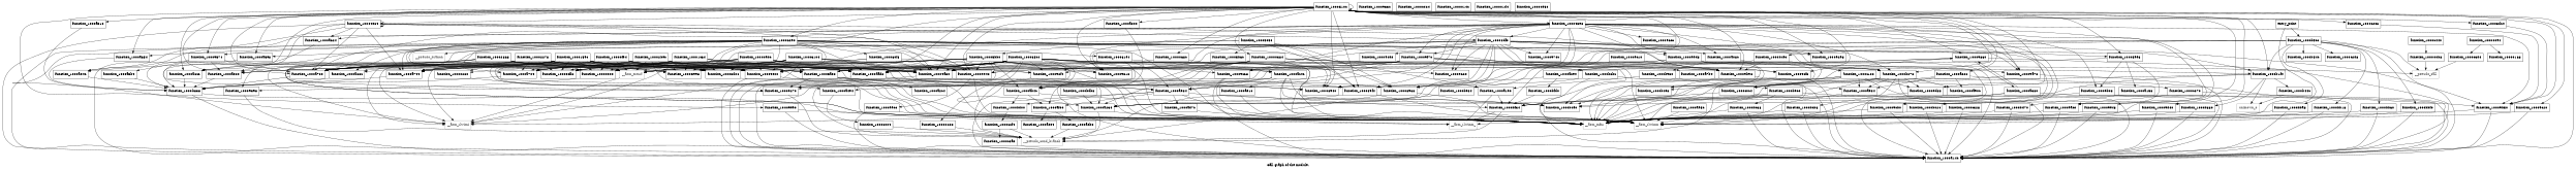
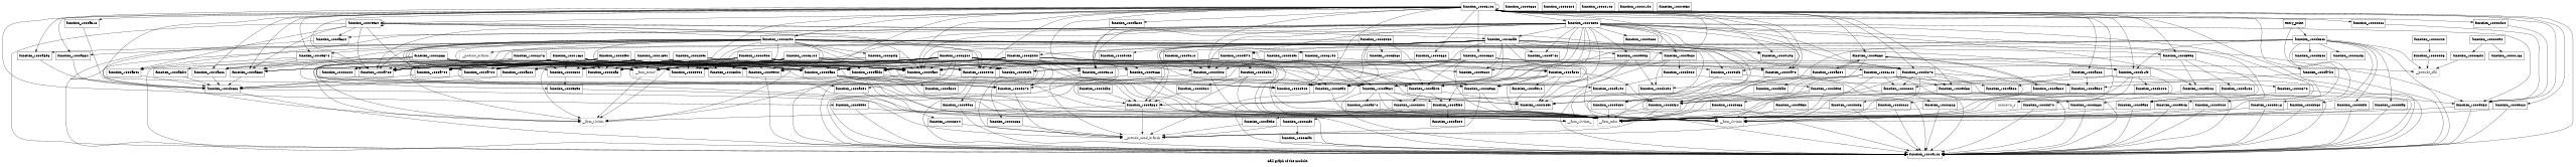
  digraph {
    label="Call graph of the module."
    node [shape=record]
    n1 [label="{function_100059e8}"]
    n2 [label="{function_1000a158}"]
    n3 [label="{function_10009ac0}"]
    n4 [label="{function_10009b08}"]
    n5 [label="{function_10009e00}"]
    n6 [label="{function_1000bd70}"]
    n7 [label="{function_1000a14c}"]
    n8 [color=gray50 fontcolor=gray50 label="{__asm_mfcr}"]
    n9 [label="{function_100092f4}"]
    n10 [color=gray50 fontcolor=gray50 label="{__pseudo_cond_branch}"]
    n11 [label="{function_10009318}"]
    n12 [label="{function_1000933c}"]
    n13 [label="{function_1000a580}"]
    n14 [label="{function_1000b838}"]
    n15 [label="{function_1000a5b4}"]
    n16 [label="{function_10009cb0}"]
    n17 [label="{function_10005a58}"]
    n18 [label="{function_10008968}"]
    n19 [label="{function_100089f4}"]
    n20 [label="{function_1000a2c4}"]
    n21 [label="{function_10009270}"]
    n22 [label="{function_10008940}"]
    n23 [color=gray50 fontcolor=gray50 label="{__asm_rlwinm}"]
    n24 [label="{function_10009e90}"]
    n25 [label="{function_10009398}"]
    n26 [label="{function_10009ed8}"]
    n27 [label="{function_10009a30}"]
    n28 [label="{function_1000ab4c}"]
    n29 [label="{function_1000b4e0}"]
    n30 [label="{function_1000b4e8}"]
    n31 [label="{function_1000af00}"]
    n32 [label="{function_1000bd00}"]
    n33 [label="{function_100094d0}"]
    n34 [label="{function_10009c68}"]
    n35 [label="{function_10009574}"]
    n36 [label="{function_1000a780}"]
    n37 [label="{function_10009620}"]
    n38 [label="{function_10009f7c}"]
    n39 [label="{function_10009948}"]
    n40 [label="{function_10009b98}"]
    n41 [label="{function_1000a984}"]
    n42 [label="{function_1000aadc}"]
    n43 [label="{function_1000b8bc}"]
    n44 [label="{function_100099cc}"]
    n45 [label="{function_1000ad7c}"]
    n46 [label="{function_1000a234}"]
    n47 [label="{function_1000be84}"]
    n48 [label="{function_100096cc}"]
    n49 [label="{function_10009cf8}"]
    n50 [label="{function_1000a5e8}"]
    n51 [label="{function_10005b6c}"]
    n52 [label="{function_10009d40}"]
    n53 [label="{function_1000a08c}"]
    n54 [label="{function_1000b930}"]
    n55 [label="{function_1000a190}"]
    n56 [label="{function_1000b9c0}"]
    n57 [label="{function_1000a68c}"]
    n58 [label="{function_10009c10}"]
    n59 [label="{function_1000974c}"]
    n60 [label="{function_10009860}"]
    n61 [label="{function_1000a2e4}"]
    n62 [label="{function_1000a380}"]
    n63 [label="{function_1000bfd0}"]
    n64 [label="{function_1000bf34}"]
    n65 [color=gray50 fontcolor=gray50 label="{__asm_rlwinm_}"]
    n66 [label="{function_10005bb0}"]
    n67 [label="{function_1000a6cc}"]
    n68 [label="{function_1000ac4c}"]
    n69 [label="{function_1000b278}"]
    n70 [color=gray50 fontcolor=gray50 label="{__asm_mtcrf}"]
    n71 [label="{function_10005998}"]
    n72 [label="{function_1000ae1c}"]
    n73 [label="{function_10009d88}"]
    n74 [label="{function_1000a934}"]
    n75 [label="{function_1000a90c}"]
    n76 [label="{function_1000c0c4}"]
    n77 [label="{function_1000bcb8}"]
    n78 [color=gray50 fontcolor=gray50 label="{__asm_rlwimi}"]
    n79 [label="{function_100060cc}"]
    n80 [label="{function_10009b50}"]
    n81 [label="{function_10009a78}"]
    n82 [label="{function_1000a624}"]
    n83 [label="{function_100060f8}"]
    n84 [label="{function_100061e4}"]
    n85 [label="{function_10009c20}"]
    n86 [label="{function_1000a4e4}"]
    n87 [label="{function_1000c004}"]
    n88 [label="{function_1000a518}"]
    n89 [label="{function_1000a654}"]
    n90 [label="{function_10006390}"]
    n91 [label="{function_1000a704}"]
    n92 [label="{function_1000a744}"]
    n93 [label="{function_1000b1f4}"]
    n94 [color=gray50 fontcolor=gray50 label="{__pseudo_branch}"]
    n95 [label="{function_10003ca8}"]
    n96 [label="{function_10003d0c}"]
    n97 [label="{function_1000b44c}"]
    n98 [label="{function_1000b880}"]
    n99 [color=gray50 fontcolor=gray50 label="{unknown_0}"]
    n100 [label="{function_10009e48}"]
    n101 [label="{function_10009298}"]
    n102 [label="{function_1000a54c}"]
    n103 [label="{function_1000bba8}"]
    n104 [label="{function_1000a7b4}"]
    n105 [label="{function_1000a800}"]
    n106 [label="{function_1000a82c}"]
    n107 [label="{function_1000c328}"]
    n108 [label="{function_1000a95c}"]
    n109 [label="{function_1000aeb8}"]
    n110 [label="{function_1000aee4}"]
    n111 [label="{function_1000c2f4}"]
    n112 [label="{function_1000b02c}"]
    n113 [label="{function_1000b4ec}"]
    n114 [label="{function_1000c188}"]
    n115 [label="{function_1000c370}"]
    n116 [label="{function_1000b54c}"]
    n117 [label="{function_1000b5cc}"]
    n118 [label="{function_1000bb18}"]
    n119 [label="{function_1000bb60}"]
    n120 [label="{function_1000bbf0}"]
    n121 [label="{function_1000c2d8}"]
    n122 [color=gray50 fontcolor=gray50 label="{__pseudo_call}"]
    n123 [label="{function_1000bc38}"]
    n124 [label="{function_1000c3a0}"]
    n125 [label="{function_1000bdb8}"]
    n126 [label="{function_1000c3d4}"]
    n127 [label="{function_1000c424}"]
    n128 [label="{function_1000c440}"]
    n129 [label="{function_100000b8}"]
    n130 [label="{function_10000094}"]
    n131 [label="{function_10000168}"]
    n132 [label="{function_1000014c}"]
    n133 [label="{function_100001d4}"]
    n134 [label="{entry_point}"]
    n135 [label="{function_10000238}"]
    n136 [label="{function_10000280}"]
    n137 [label="{function_10000300}"]
    n138 [label="{function_10000384}"]
    n139 [label="{function_1000068c}"]
    n140 [label="{function_100009bc}"]
    n141 [label="{function_10000fe4}"]
    n142 [label="{function_1000159c}"]
    n143 [label="{function_10001c64}"]
    n144 [label="{function_10002278}"]
    n145 [label="{function_10002868}"]
    n146 [label="{function_10002bec}"]
    n147 [label="{function_10003104}"]
    n148 [label="{function_100035c4}"]
    n149 [label="{function_10003dc4}"]
    n150 [label="{function_10003df0}"]
    n151 [label="{function_100043e8}"]
    n152 [label="{function_10004e50}"]
    n153 [label="{function_10004e64}"]
    n154 [label="{function_10005050}"]
    n155 [label="{function_1000510c}"]
    n1 -> n2
    n1 -> n3
    n1 -> n4
    n1 -> n5
    n2 -> n6
    n3 -> n7
    n3 -> n8
    n4 -> n7
    n4 -> n8
    n5 -> n7
    n5 -> n8
    n6 -> n7
    n6 -> n8
    n9 -> n10
    n11 -> n10
    n13 -> n14
    n14 -> n7
    n14 -> n8
    n15 -> n14
    n16 -> n7
    n16 -> n8
    n17 -> n18
    n17 -> n19
    n17 -> n20
    n17 -> n21
    n17 -> n22
    n18 -> n10
    n18 -> n23
    n19 -> n10
    n19 -> n23
    n21 -> n10
    n24 -> n7
    n24 -> n8
    n25 -> n10
    n26 -> n7
    n26 -> n27
    n26 -> n28
    n26 -> n29
    n26 -> n30
    n27 -> n7
    n27 -> n8
    n28 -> n29
    n28 -> n31
    n28 -> n32
    n31 -> n109
    n31 -> n110
    n32 -> n111
    n33 -> n34
    n34 -> n7
    n34 -> n8
    n35 -> n7
    n35 -> n13
    n35 -> n15
    n35 -> n27
    n35 -> n36
    n36 -> n14
    n38 -> n7
    n38 -> n27
    n38 -> n28
    n38 -> n29
    n38 -> n39
    n38 -> n40
    n38 -> n41
    n38 -> n42
    n38 -> n43
    n39 -> n7
    n39 -> n8
    n39 -> n44
    n40 -> n7
    n40 -> n8
    n41 -> n7
    n41 -> n23
    n41 -> n29
    n41 -> n31
    n41 -> n32
    n41 -> n45
    n42 -> n7
    n42 -> n41
    n42 -> n46
    n43 -> n7
    n43 -> n8
    n43 -> n47
    n44 -> n7
    n44 -> n8
    n45 -> n23
    n46 -> n10
    n46 -> n65
    n46 -> n78
    n47 -> n46
    n49 -> n7
    n49 -> n8
    n50 -> n14
    n51 -> n28
    n52 -> n7
    n52 -> n8
    n53 -> n29
    n53 -> n30
    n53 -> n54
    n54 -> n55
    n54 -> n56
    n55 -> n64
    n55 -> n65
    n56 -> n7
    n56 -> n8
    n56 -> n23
    n56 -> n64
    n56 -> n123
    n57 -> n14
    n58 -> n40
    n60 -> n7
    n60 -> n8
    n60 -> n61
    n60 -> n62
    n61 -> n46
    n61 -> n60
    n61 -> n63
    n62 -> n7
    n62 -> n23
    n62 -> n60
    n62 -> n64
    n63 -> n64
    n64 -> n10
    n64 -> n65
    n66 -> n8
    n66 -> n11
    n66 -> n13
    n66 -> n21
    n66 -> n23
    n66 -> n27
    n66 -> n28
    n66 -> n36
    n66 -> n39
    n66 -> n42
    n66 -> n49
    n66 -> n57
    n66 -> n67
    n66 -> n68
    n66 -> n69
    n66 -> n70
    n66 -> n71
    n67 -> n14
    n68 -> n23
    n68 -> n28
    n68 -> n29
    n68 -> n31
    n68 -> n41
    n68 -> n64
    n68 -> n72
    n69 -> n7
    n69 -> n8
    n69 -> n23
    n69 -> n73
    n69 -> n74
    n69 -> n75
    n69 -> n76
    n69 -> n77
    n70 -> n78
    n72 -> n23
    n73 -> n7
    n73 -> n8
    n74 -> n23
    n75 -> n23
    n76 -> n64
    n76 -> n107
    n77 -> n7
    n77 -> n8
    n79 -> n80
    n80 -> n7
    n80 -> n8
    n81 -> n7
    n81 -> n8
    n82 -> n14
    n83 -> n11
    n83 -> n13
    n83 -> n27
    n83 -> n36
    n83 -> n39
    n84 -> n9
    n84 -> n21
    n84 -> n41
    n84 -> n68
    n85 -> n7
    n85 -> n8
    n86 -> n87
    n87 -> n10
    n88 -> n14
    n89 -> n14
    n90 -> n1
    n90 -> n5
    n90 -> n7
    n90 -> n8
    n90 -> n23
    n90 -> n27
    n90 -> n35
    n90 -> n36
    n90 -> n39
    n90 -> n42
    n90 -> n49
    n90 -> n50
    n90 -> n55
    n90 -> n57
    n90 -> n67
    n90 -> n70
    n90 -> n71
    n90 -> n78
    n90 -> n81
    n90 -> n83
    n90 -> n84
    n90 -> n89
    n90 -> n91
    n90 -> n92
    n90 -> n93
    n90 -> n94
    n90 -> n95
    n90 -> n96
    n91 -> n14
    n92 -> n14
    n93 -> n29
    n93 -> n30
    n93 -> n97
    n93 -> n98
    n93 -> n99
    n96 -> n65
    n97 -> n99
    n98 -> n7
    n98 -> n8
    n100 -> n7
    n100 -> n8
    n102 -> n14
    n103 -> n7
    n103 -> n8
    n104 -> n7
    n104 -> n74
    n105 -> n46
    n106 -> n7
    n106 -> n74
    n106 -> n75
    n106 -> n76
    n107 -> n7
    n107 -> n8
    n108 -> n23
    n109 -> n10
    n111 -> n10
    n111 -> n124
    n112 -> n7
    n112 -> n65
    n113 -> n39
    n113 -> n40
    n113 -> n114
    n114 -> n10
    n114 -> n29
    n114 -> n46
    n114 -> n73
    n114 -> n74
    n114 -> n76
    n114 -> n98
    n114 -> n115
    n115 -> n3
    n115 -> n80
    n117 -> n7
    n117 -> n46
    n117 -> n64
    n117 -> n93
    n117 -> n103
    n117 -> n113
    n117 -> n116
    n117 -> n118
    n117 -> n119
    n117 -> n120
    n117 -> n121
    n117 -> n122
    n118 -> n7
    n118 -> n8
    n119 -> n7
    n119 -> n8
    n120 -> n7
    n120 -> n8
    n123 -> n7
    n123 -> n8
    n124 -> n7
    n125 -> n46
    n126 -> n122
    n128 -> n129
    n129 -> n122
    n130 -> n126
    n130 -> n131
    n134 -> n23
    n134 -> n117
    n135 -> n10
    n136 -> n86
    n137 -> n25
    n138 -> n7
    n138 -> n8
    n138 -> n9
    n138 -> n28
    n138 -> n42
    n138 -> n70
    n138 -> n81
    n138 -> n93
    n138 -> n122
    n139 -> n42
    n139 -> n68
    n140 -> n5
    n140 -> n8
    n140 -> n9
    n140 -> n17
    n140 -> n27
    n140 -> n36
    n140 -> n42
    n140 -> n70
    n140 -> n71
    n140 -> n91
    n140 -> n92
    n140 -> n95
    n140 -> n96
    n140 -> n137
    n141 -> n5
    n141 -> n8
    n141 -> n17
    n141 -> n27
    n141 -> n36
    n141 -> n42
    n141 -> n70
    n141 -> n71
    n141 -> n78
    n141 -> n91
    n141 -> n92
    n141 -> n95
    n141 -> n96
    n141 -> n137
    n142 -> n5
    n142 -> n8
    n142 -> n13
    n142 -> n17
    n142 -> n27
    n142 -> n36
    n142 -> n39
    n142 -> n41
    n142 -> n42
    n142 -> n57
    n142 -> n70
    n142 -> n71
    n142 -> n78
    n142 -> n91
    n142 -> n92
    n142 -> n95
    n142 -> n96
    n142 -> n137
    n143 -> n5
    n143 -> n8
    n143 -> n17
    n143 -> n27
    n143 -> n36
    n143 -> n42
    n143 -> n70
    n143 -> n71
    n143 -> n78
    n143 -> n91
    n143 -> n92
    n143 -> n95
    n143 -> n96
    n143 -> n136
    n143 -> n137
    n144 -> n5
    n144 -> n8
    n144 -> n27
    n144 -> n36
    n144 -> n42
    n144 -> n70
    n144 -> n71
    n144 -> n78
    n144 -> n91
    n144 -> n92
    n144 -> n95
    n144 -> n96
    n144 -> n136
    n144 -> n137
    n145 -> n5
    n145 -> n8
    n145 -> n13
    n145 -> n17
    n145 -> n36
    n145 -> n42
    n145 -> n67
    n145 -> n70
    n145 -> n71
    n145 -> n102
    n145 -> n137
    n146 -> n5
    n146 -> n8
    n146 -> n17
    n146 -> n27
    n146 -> n36
    n146 -> n42
    n146 -> n70
    n146 -> n71
    n146 -> n78
    n146 -> n91
    n146 -> n92
    n146 -> n95
    n146 -> n96
    n146 -> n137
    n147 -> n5
    n147 -> n8
    n147 -> n9
    n147 -> n19
    n147 -> n22
    n147 -> n27
    n147 -> n36
    n147 -> n42
    n147 -> n70
    n147 -> n71
    n147 -> n78
    n147 -> n91
    n147 -> n92
    n147 -> n95
    n147 -> n96
    n147 -> n137
    n148 -> n5
    n148 -> n8
    n148 -> n9
    n148 -> n17
    n148 -> n18
    n148 -> n19
    n148 -> n21
    n148 -> n22
    n148 -> n27
    n148 -> n34
    n148 -> n36
    n148 -> n37
    n148 -> n40
    n148 -> n42
    n148 -> n70
    n148 -> n71
    n148 -> n78
    n148 -> n86
    n148 -> n91
    n148 -> n92
    n148 -> n95
    n148 -> n96
    n148 -> n135
    n148 -> n137
    n149 -> n80
    n150 -> n11
    n150 -> n16
    n150 -> n18
    n150 -> n19
    n150 -> n21
    n150 -> n22
    n150 -> n25
    n150 -> n26
    n150 -> n27
    n150 -> n33
    n150 -> n37
    n150 -> n38
    n150 -> n40
    n150 -> n46
    n150 -> n53
    n150 -> n59
    n150 -> n69
    n150 -> n80
    n150 -> n101
    n151 -> n3
    n151 -> n4
    n151 -> n5
    n151 -> n11
    n151 -> n16
    n151 -> n18
    n151 -> n19
    n151 -> n22
    n151 -> n26
    n151 -> n27
    n151 -> n34
    n151 -> n36
    n151 -> n37
    n151 -> n38
    n151 -> n40
    n151 -> n41
    n151 -> n48
    n151 -> n53
    n151 -> n59
    n151 -> n69
    n151 -> n80
    n151 -> n81
    n151 -> n82
    n151 -> n100
    n151 -> n101
    n151 -> n102
    n151 -> n112
    n151 -> n150
    n153 -> n7
    n153 -> n13
    n153 -> n27
    n153 -> n36
    n153 -> n39
    n153 -> n69
    n153 -> n82
    n153 -> n92
    n153 -> n102
    n153 -> n150
    n153 -> n153
    n154 -> n18
    n154 -> n19
    n154 -> n22
    n154 -> n51
    n154 -> n66
    n154 -> n71
    n155 -> n1
    n155 -> n7
    n155 -> n11
    n155 -> n13
    n155 -> n17
    n155 -> n18
    n155 -> n19
    n155 -> n21
    n155 -> n22
    n155 -> n23
    n155 -> n24
    n155 -> n27
    n155 -> n35
    n155 -> n36
    n155 -> n39
    n155 -> n40
    n155 -> n49
    n155 -> n50
    n155 -> n52
    n155 -> n60
    n155 -> n67
    n155 -> n69
    n155 -> n71
    n155 -> n73
    n155 -> n79
    n155 -> n80
    n155 -> n81
    n155 -> n85
    n155 -> n88
    n155 -> n89
    n155 -> n90
    n155 -> n93
    n155 -> n101
-   n150 -> n104
+   n155 -> n104
    n155 -> n105
    n155 -> n106
    n155 -> n138
    n155 -> n139
    n155 -> n149
    n155 -> n151
    n155 -> n153
    n155 -> n155
  }
